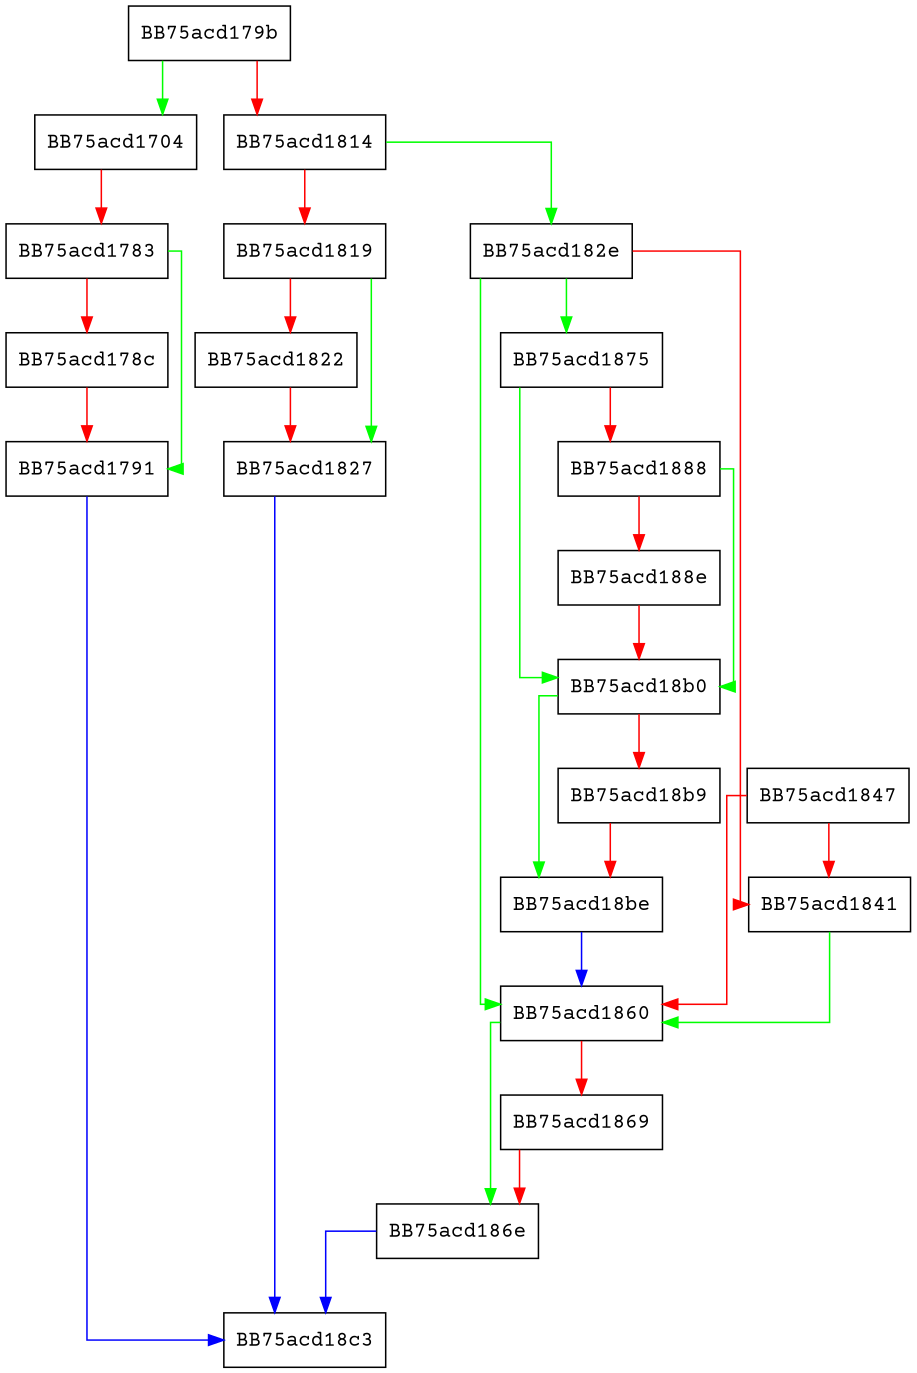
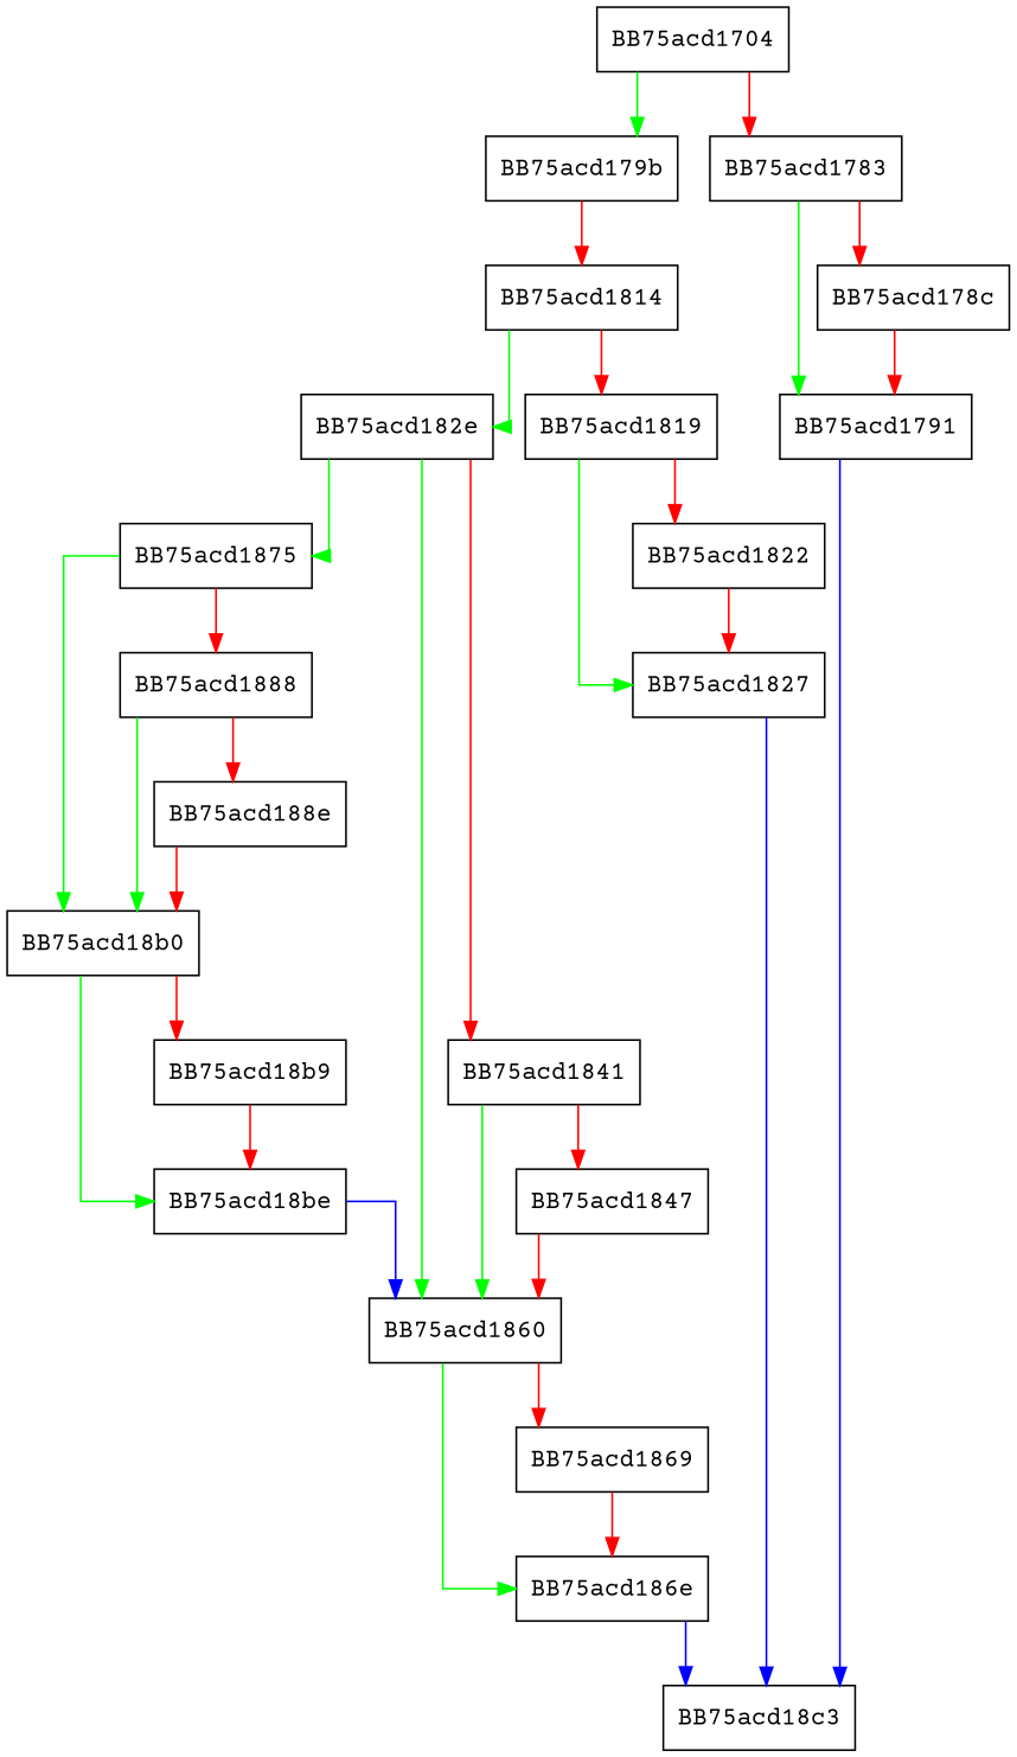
  digraph {
    fontname="Courier Prime"
    splines=ortho
    node [fontname="Courier Prime" shape=box]
    edge [color=red fontname="Courier Prime"]
    BB75acd1704
    BB75acd179b
    BB75acd1783
    BB75acd1814
    BB75acd1791
    BB75acd178c
    BB75acd1875
    BB75acd18b0
    BB75acd1888
    BB75acd182e
    BB75acd1819
    BB75acd18c3
    BB75acd18be
    BB75acd18b9
    BB75acd188e
    BB75acd1860
    BB75acd1841
    BB75acd1827
    BB75acd1822
    BB75acd186e
    BB75acd1869
    BB75acd1847
-   BB75acd179b -> BB75acd1704 [color=green]
+   BB75acd1704 -> BB75acd179b [color=green]
    BB75acd1704 -> BB75acd1783
    BB75acd179b -> BB75acd1814
    BB75acd1783 -> BB75acd1791 [color=green]
    BB75acd1783 -> BB75acd178c
    BB75acd1814 -> BB75acd182e [color=green]
    BB75acd1814 -> BB75acd1819
    BB75acd1791 -> BB75acd18c3 [color=blue]
    BB75acd178c -> BB75acd1791
    BB75acd1875 -> BB75acd18b0 [color=green]
    BB75acd1875 -> BB75acd1888
    BB75acd18b0 -> BB75acd18be [color=green]
    BB75acd18b0 -> BB75acd18b9
    BB75acd1888 -> BB75acd18b0 [color=green]
    BB75acd1888 -> BB75acd188e
    BB75acd182e -> BB75acd1875 [color=green]
    BB75acd182e -> BB75acd1860 [color=green]
    BB75acd182e -> BB75acd1841
    BB75acd1819 -> BB75acd1827 [color=green]
    BB75acd1819 -> BB75acd1822
    BB75acd18be -> BB75acd1860 [color=blue]
    BB75acd18b9 -> BB75acd18be
    BB75acd188e -> BB75acd18b0
    BB75acd1860 -> BB75acd186e [color=green]
    BB75acd1860 -> BB75acd1869
    BB75acd1841 -> BB75acd1860 [color=green]
-   BB75acd1847 -> BB75acd1841
+   BB75acd1841 -> BB75acd1847
    BB75acd1827 -> BB75acd18c3 [color=blue]
    BB75acd1822 -> BB75acd1827
    BB75acd186e -> BB75acd18c3 [color=blue]
    BB75acd1869 -> BB75acd186e
    BB75acd1847 -> BB75acd1860
  }
